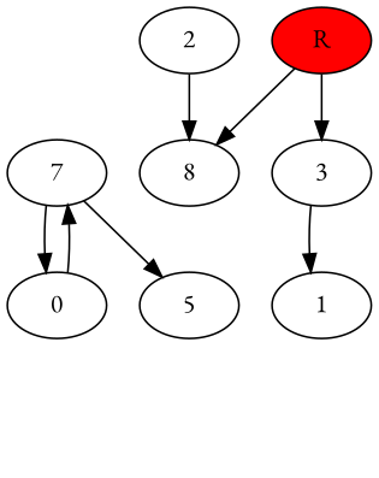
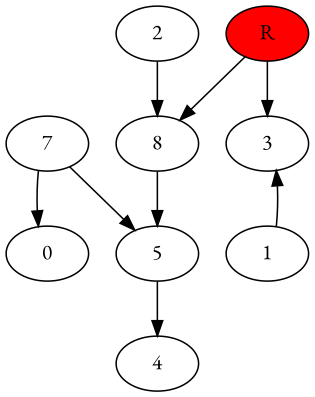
  digraph {
    fontname="EB Garamond"
    node [fontname="EB Garamond"]
    edge [fontname="EB Garamond"]
    8
    5
    2
    3
    1
+   4
    n7 [label=0]
    7
    R [fillcolor="#ff0000" style=filled]
+   8 -> 5
+   5 -> 4
    2 -> 8
-   3 -> 1
-   n7 -> 7
+   1 -> 3
    7 -> 5
    7 -> n7
    R -> 8
    R -> 3
  }
